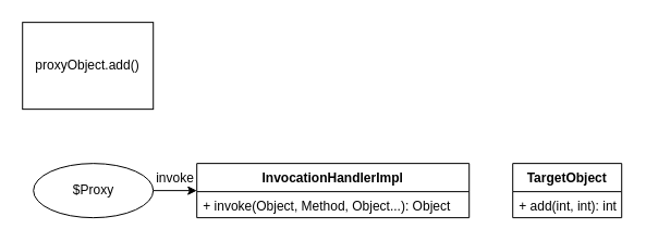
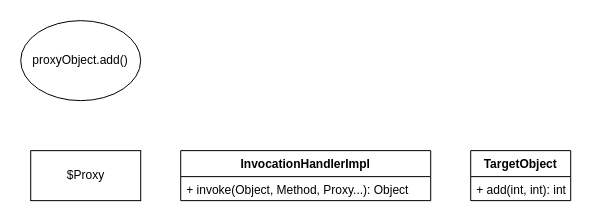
  <mxCell id="0" />
  <mxCell id="1" parent="0" />
  <mxCell id="2" value="" style="group" vertex="1" connectable="0" parent="1"><mxGeometry x="20.21" y="20.14" width="550" height="180.0" as="geometry" /></mxCell>
- <mxCell id="3" value="$Proxy" style="ellipse;html=1;" vertex="1" parent="2"><mxGeometry x="10" y="130.0" width="110" height="50" as="geometry" /></mxCell>
+ <mxCell id="3" value="$Proxy" style="html=1;" vertex="1" parent="2"><mxGeometry x="10" y="130.0" width="110" height="50" as="geometry" /></mxCell>
  <mxCell id="4" value="InvocationHandlerImpl" style="swimlane;fontStyle=1;align=center;verticalAlign=top;childLayout=stackLayout;horizontal=1;startSize=26;horizontalStack=0;resizeParent=1;resizeParentMax=0;resizeLast=0;collapsible=1;marginBottom=0;" vertex="1" parent="2"><mxGeometry x="160" y="130.0" width="250" height="50" as="geometry" /></mxCell>
- <mxCell id="5" value="+ invoke(Object, Method, Object...): Object" style="text;strokeColor=none;fillColor=none;align=left;verticalAlign=top;spacingLeft=4;spacingRight=4;overflow=hidden;rotatable=0;points=[[0,0.5],[1,0.5]];portConstraint=eastwest;" vertex="1" parent="4"><mxGeometry y="26" width="250" height="24" as="geometry" /></mxCell>
+ <mxCell id="5" value="+ invoke(Object, Method, Proxy...): Object" style="text;strokeColor=none;fillColor=none;align=left;verticalAlign=top;spacingLeft=4;spacingRight=4;overflow=hidden;rotatable=0;points=[[0,0.5],[1,0.5]];portConstraint=eastwest;" vertex="1" parent="4"><mxGeometry y="26" width="250" height="24" as="geometry" /></mxCell>
  <mxCell id="6" value="TargetObject" style="swimlane;fontStyle=1;align=center;verticalAlign=top;childLayout=stackLayout;horizontal=1;startSize=26;horizontalStack=0;resizeParent=1;resizeParentMax=0;resizeLast=0;collapsible=1;marginBottom=0;" vertex="1" parent="2"><mxGeometry x="450" y="130.0" width="100" height="50" as="geometry" /></mxCell>
  <mxCell id="7" value="+ add(int, int): int" style="text;strokeColor=none;fillColor=none;align=left;verticalAlign=top;spacingLeft=4;spacingRight=4;overflow=hidden;rotatable=0;points=[[0,0.5],[1,0.5]];portConstraint=eastwest;" vertex="1" parent="6"><mxGeometry y="26" width="100" height="24" as="geometry" /></mxCell>
- <mxCell id="8" value="" style="endArrow=classic;html=1;exitX=1;exitY=0.5;exitDx=0;exitDy=0;entryX=0;entryY=0.5;entryDx=0;entryDy=0;" edge="1" parent="2" source="3" target="4"><mxGeometry width="50" height="50" relative="1" as="geometry"><mxPoint x="80.0" y="280" as="sourcePoint" /><mxPoint x="130" y="230.0" as="targetPoint" /></mxGeometry></mxCell>
- <mxCell id="9" value="invoke" style="text;html=1;align=center;verticalAlign=middle;resizable=0;points=[];labelBackgroundColor=#ffffff;" vertex="1" connectable="0" parent="8"><mxGeometry x="-0.344" relative="1" as="geometry"><mxPoint x="6.45" y="-12" as="offset" /></mxGeometry></mxCell>
- <mxCell id="10" value="proxyObject.add()" style="whiteSpace=wrap;html=1;rounded=0;" vertex="1" parent="2"><mxGeometry width="120" height="80" as="geometry" /></mxCell>
+ <mxCell id="10" value="proxyObject.add()" style="ellipse;whiteSpace=wrap;html=1;" vertex="1" parent="2"><mxGeometry width="120" height="80" as="geometry" /></mxCell>
